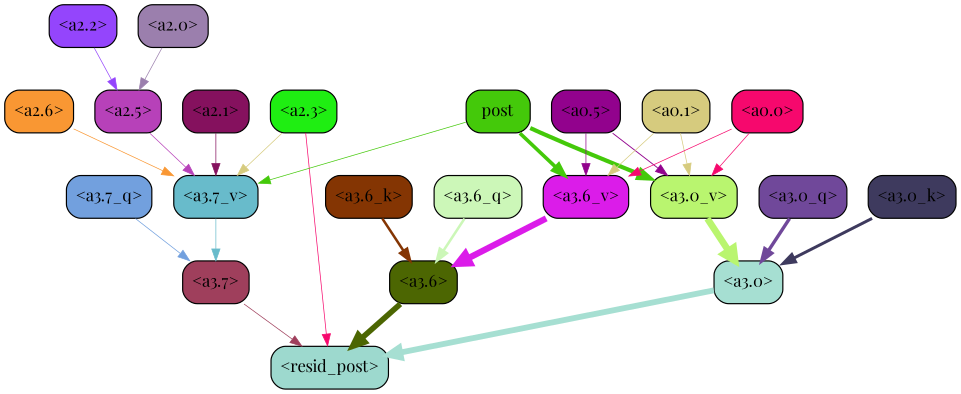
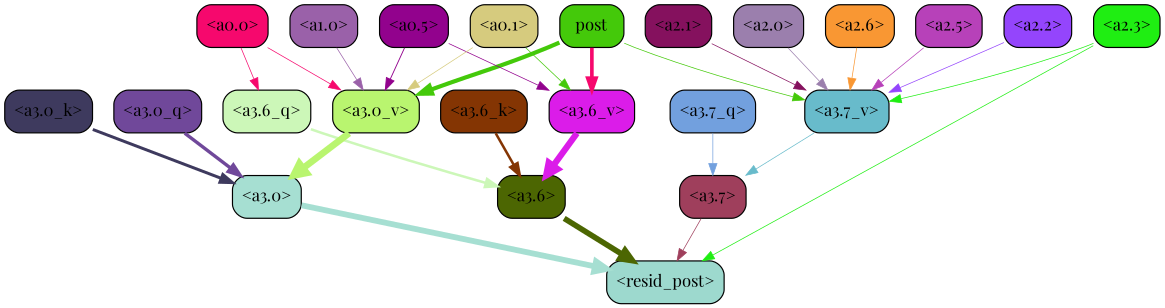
  strict digraph {
    fontname="Playfair Display"
    splines=true
    node [color=black fontname="Playfair Display" shape=box style="filled, rounded"]
    edge [color="#44c90a" fontname="Playfair Display" penwidth=0.6]
    "<a3.7>" [fillcolor="#9f3f5c"]
    "<resid_post>" [fillcolor="#9dd9ce"]
    "<a3.6>" [fillcolor="#4c6602"]
    "<a3.0>" [fillcolor="#a6dfd2"]
    "<a2.3>" [fillcolor="#1fee12"]
    "<a3.7_v>" [fillcolor="#68bbcb"]
    "<a3.7_q>" [fillcolor="#72a0de"]
    "<a3.6_q>" [fillcolor="#ccf7b8"]
    "<a3.0_q>" [fillcolor="#70489a"]
    "<a3.6_k>" [fillcolor="#843503"]
    "<a3.0_k>" [fillcolor="#3e3a5e"]
    "<a3.6_v>" [fillcolor="#db1ce9"]
    "<a3.0_v>" [fillcolor="#b9f56f"]
    "<a2.6>" [fillcolor="#f99733"]
    "<a2.5>" [fillcolor="#b741b9"]
    "<a2.2>" [fillcolor="#9445fc"]
    "<a2.1>" [fillcolor="#85115e"]
    "<a2.0>" [fillcolor="#9b7fad"]
    n19 [fillcolor="#44c90a" label=post]
    "<a0.5>" [fillcolor="#92028d"]
    "<a0.1>" [fillcolor="#d6cb7e"]
    "<a0.0>" [fillcolor="#f6086d"]
+   "<a1.0>" [fillcolor="#9a61a9"]
    "<a3.7>" -> "<resid_post>" [color="#9f3f5c"]
    "<a3.6>" -> "<resid_post>" [color="#4c6602" penwidth=4.7534414529800415]
    "<a3.0>" -> "<resid_post>" [color="#a6dfd2" penwidth=4.898576855659485]
-   "<a2.3>" -> "<resid_post>" [color="#f6086d"]
-   "<a2.3>" -> "<a3.7_v>" [color="#d6cb7e"]
+   "<a2.3>" -> "<resid_post>" [color="#1fee12"]
+   "<a2.3>" -> "<a3.7_v>" [color="#1fee12"]
    "<a3.7_v>" -> "<a3.7>" [color="#68bbcb"]
    "<a3.7_q>" -> "<a3.7>" [color="#72a0de"]
    "<a3.6_q>" -> "<a3.6>" [color="#ccf7b8" penwidth=2.160832464694977]
    "<a3.0_q>" -> "<a3.0>" [color="#70489a" penwidth=2.870753765106201]
    "<a3.6_k>" -> "<a3.6>" [color="#843503" penwidth=2.13908451795578]
    "<a3.0_k>" -> "<a3.0>" [color="#3e3a5e" penwidth=2.520303964614868]
    "<a3.6_v>" -> "<a3.6>" [color="#db1ce9" penwidth=5.297133803367615]
    "<a3.0_v>" -> "<a3.0>" [color="#b9f56f" penwidth=5.680712580680847]
    "<a2.6>" -> "<a3.7_v>" [color="#f99733"]
    "<a2.5>" -> "<a3.7_v>" [color="#b741b9"]
-   "<a2.2>" -> "<a2.5>" [color="#9445fc"]
+   "<a2.2>" -> "<a3.7_v>" [color="#9445fc"]
    "<a2.1>" -> "<a3.7_v>" [color="#85115e"]
-   "<a2.0>" -> "<a2.5>" [color="#9b7fad"]
+   "<a2.0>" -> "<a3.7_v>" [color="#9b7fad"]
    n19 -> "<a3.7_v>"
-   n19 -> "<a3.6_v>" [penwidth=3.067279100418091]
+   n19 -> "<a3.6_v>" [color="#f6086d" penwidth=3.067279100418091]
    n19 -> "<a3.0_v>" [penwidth=3.5202720761299133]
    "<a0.5>" -> "<a3.6_v>" [color="#92028d"]
    "<a0.5>" -> "<a3.0_v>" [color="#92028d" penwidth=0.764040544629097]
-   "<a0.1>" -> "<a3.6_v>" [color="#d6cb7e"]
+   "<a0.1>" -> "<a3.6_v>"
    "<a0.1>" -> "<a3.0_v>" [color="#d6cb7e"]
-   "<a0.0>" -> "<a3.6_v>" [color="#f6086d"]
+   "<a0.0>" -> "<a3.6_q>" [color="#f6086d"]
    "<a0.0>" -> "<a3.0_v>" [color="#f6086d"]
+   "<a1.0>" -> "<a3.0_v>" [color="#9a61a9"]
  }
